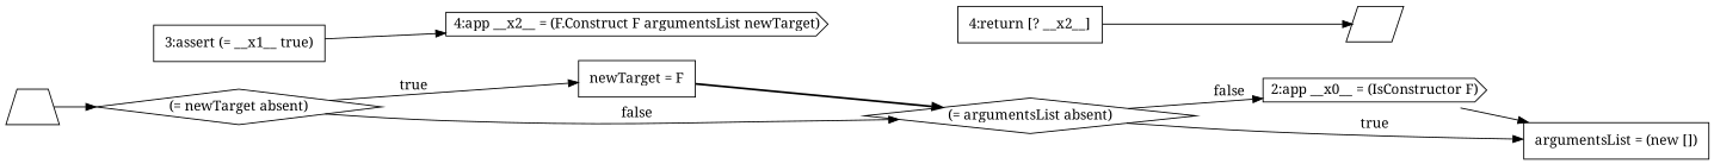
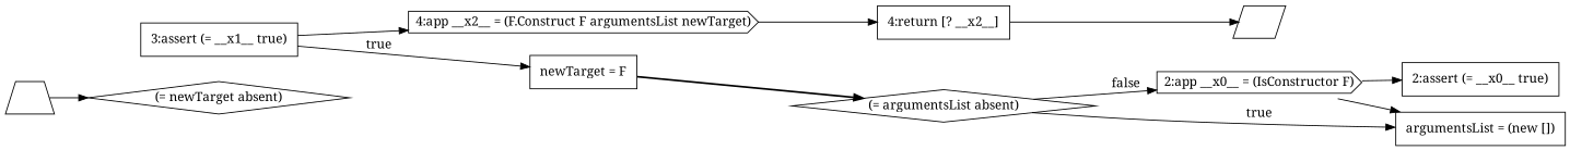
  digraph {
    fontname="Noto Serif"
    rankdir=LR
    node [color=black fillcolor=white fontname="Noto Serif" shape=none style=filled]
    edge [color=black fontname="Noto Serif" style=solid]
    n1 [label=<<font color="black">2:app __x0__ = (IsConstructor F)</font>> shape=cds]
+   n2 [label=<<font color="black">     <table border="0" cellborder="1" cellspacing="0" cellpadding="10">       <tr><td align="left">2:assert (= __x0__ true)</td></tr>     </table>   </font>> margin=0]
    n3 [label=<<font color="black">     <table border="0" cellborder="1" cellspacing="0" cellpadding="10">       <tr><td align="left">argumentsList = (new [])</td></tr>     </table>   </font>> margin=0]
    n4 [label=<<font color="black">(= newTarget absent)</font>> shape=diamond]
    n5 [label=<<font color="black">(= argumentsList absent)</font>> shape=diamond]
    n6 [label=<<font color="black">     <table border="0" cellborder="1" cellspacing="0" cellpadding="10">       <tr><td align="left">newTarget = F</td></tr>     </table>   </font>> margin=0]
    n7 [label=<<font color="black">     <table border="0" cellborder="1" cellspacing="0" cellpadding="10">       <tr><td align="left">3:assert (= __x1__ true)</td></tr>     </table>   </font>> margin=0]
    n8 [label=<<font color="black">4:app __x2__ = (F.Construct F argumentsList newTarget)</font>> shape=cds]
    n9 [label=<<font color="black">     <table border="0" cellborder="1" cellspacing="0" cellpadding="10">       <tr><td align="left">4:return [? __x2__]</td></tr>     </table>   </font>> margin=0]
    n10 [label=" " shape=parallelogram]
    n11 [label=" " shape=trapezium]
+   n1 -> n2
    n1 -> n3
-   n4 -> n5 [label=<<font color="black">false</font>>]
-   n4 -> n6 [label=<<font color="black">true</font>>]
+   n7 -> n6 [label=<<font color="black">true</font>>]
    n5 -> n1 [label=<<font color="black">false</font>>]
    n5 -> n3 [label=<<font color="black">true</font>>]
    n6 -> n5 [style=bold]
    n7 -> n8
+   n8 -> n9
    n9 -> n10
    n11 -> n4
  }
